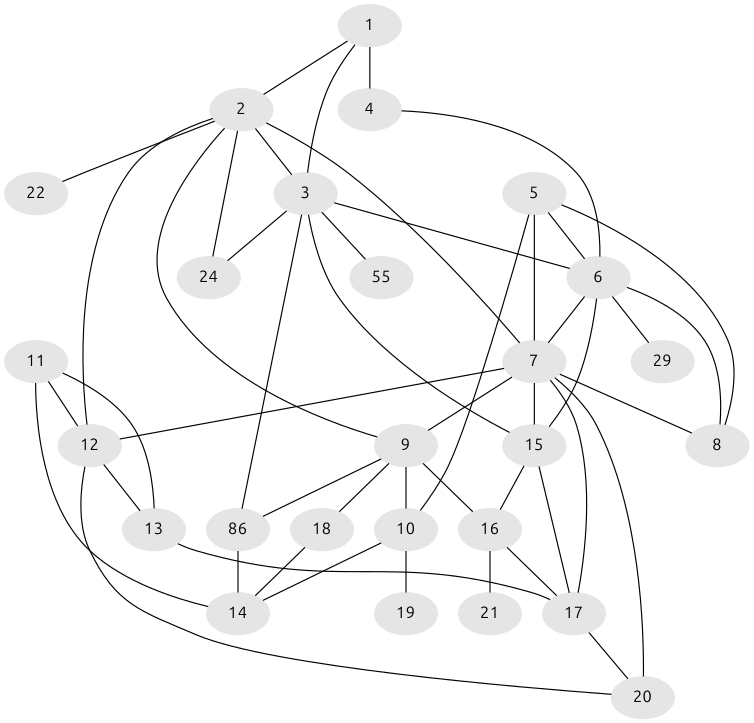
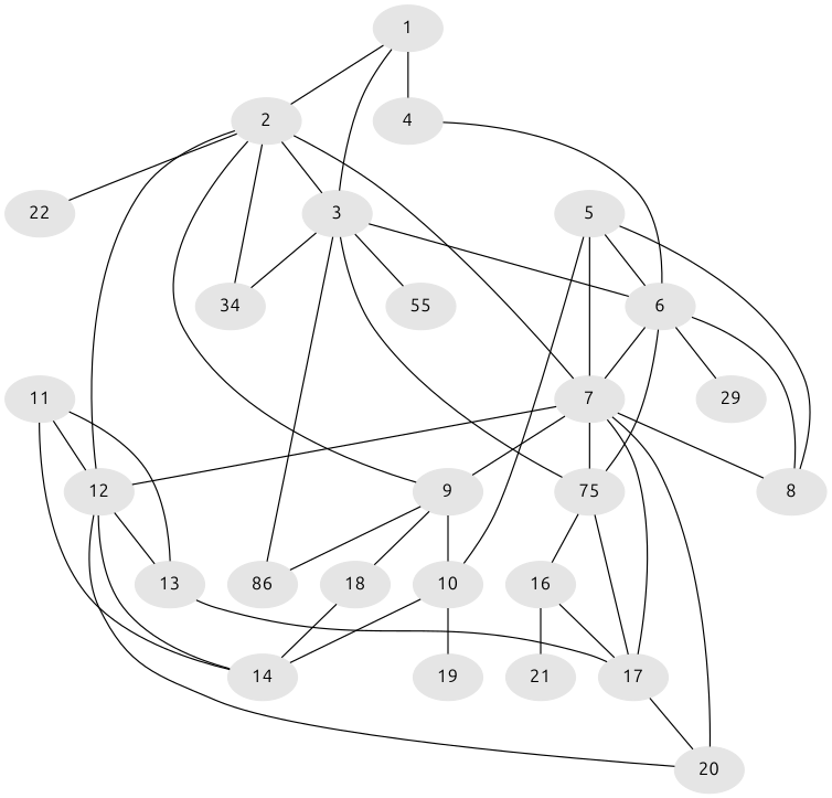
  graph {
    fontname=Ubuntu
    node [color=gray90 fontname=Ubuntu style=filled]
    edge [fontname=Ubuntu weight=1.0]
    1
    2
    3
    4
    7
    9
    12
    22
-   24
+   24 [label=34]
    6
    n11 [label=55]
    n12 [label=86]
-   15
+   15 [label=75]
    8
    17
    20
    10
    16
    18
    14
    13
    n22 [label=29]
    5
    19
    21
    11
    1 -- 2
    1 -- 3
    1 -- 4 [weight=3.0]
    2 -- 3
    2 -- 7 [weight=2.0]
    2 -- 9
    2 -- 12
    2 -- 22
    2 -- 24
    3 -- 24
    3 -- 6
    3 -- n11
    3 -- n12
    3 -- 15
    4 -- 6
    7 -- 9
    7 -- 12
    7 -- 15
    7 -- 8 [weight=2.0]
    7 -- 17
    7 -- 20 [weight=3.0]
    9 -- n12
    9 -- 10 [weight=3.0]
-   9 -- 16
    9 -- 18
    12 -- 20
-   n12 -- 14 [weight=7.0]
+   12 -- 14 [weight=7.0]
    12 -- 13
    6 -- 7
    6 -- 15
    6 -- 8
    6 -- n22
    15 -- 17
    15 -- 16
    17 -- 20
    10 -- 14
    10 -- 19
    16 -- 17
    16 -- 21
    18 -- 14
    13 -- 17
    5 -- 7
    5 -- 6
    5 -- 8
    5 -- 10
    11 -- 12
    11 -- 14
    11 -- 13
  }
